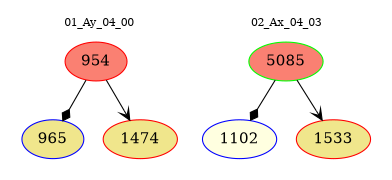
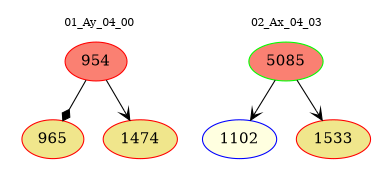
  digraph {
    node [color=red fillcolor=khaki style=filled]
    edge [arrowhead=diamond color=black]
    n1 [fillcolor=salmon label=954]
-   n2 [color=blue label=965]
+   n2 [label=965]
    n3 [label=1474]
    n4 [color=green fillcolor=salmon label=5085]
    n5 [color=blue fillcolor=lightyellow label=1102]
    n6 [label=1533]
    subgraph cluster_1 {
      color=white
      fontsize=10
      label="01_Ay_04_00"
      n1
      n2
      n3
    }
    subgraph cluster_2 {
      color=white
      fontsize=10
      label="02_Ax_04_03"
      n4
      n5
      n6
    }
    n1 -> n2
    n1 -> n3 [arrowhead=vee]
-   n4 -> n5
+   n4 -> n5 [arrowhead=vee]
    n4 -> n6 [arrowhead=vee]
  }
